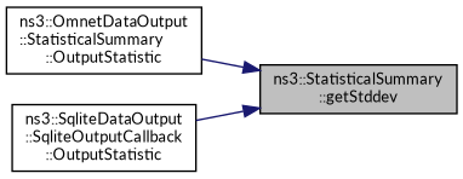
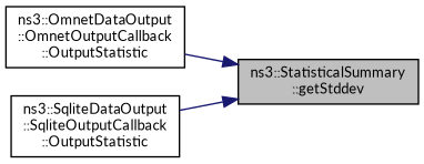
  digraph {
    rankdir=RL
    fontname=Lato
    node [color=black fillcolor=white fontname=Lato fontsize=10 shape=record style=filled]
    edge [color=midnightblue dir=back fontname=Lato fontsize=10 labelfontname=Helvetica labelfontsize=10 style=solid]
    n1 [fillcolor=grey75 fontcolor=black height=0.2 label="ns3::StatisticalSummary\l::getStddev" width=0.4]
-   n2 [height=0.2 label="ns3::OmnetDataOutput\l::StatisticalSummary\l::OutputStatistic" width=0.4]
+   n2 [height=0.2 label="ns3::OmnetDataOutput\l::OmnetOutputCallback\l::OutputStatistic" width=0.4]
    n3 [height=0.2 label="ns3::SqliteDataOutput\l::SqliteOutputCallback\l::OutputStatistic" width=0.4]
    n1 -> n2
    n1 -> n3
  }
